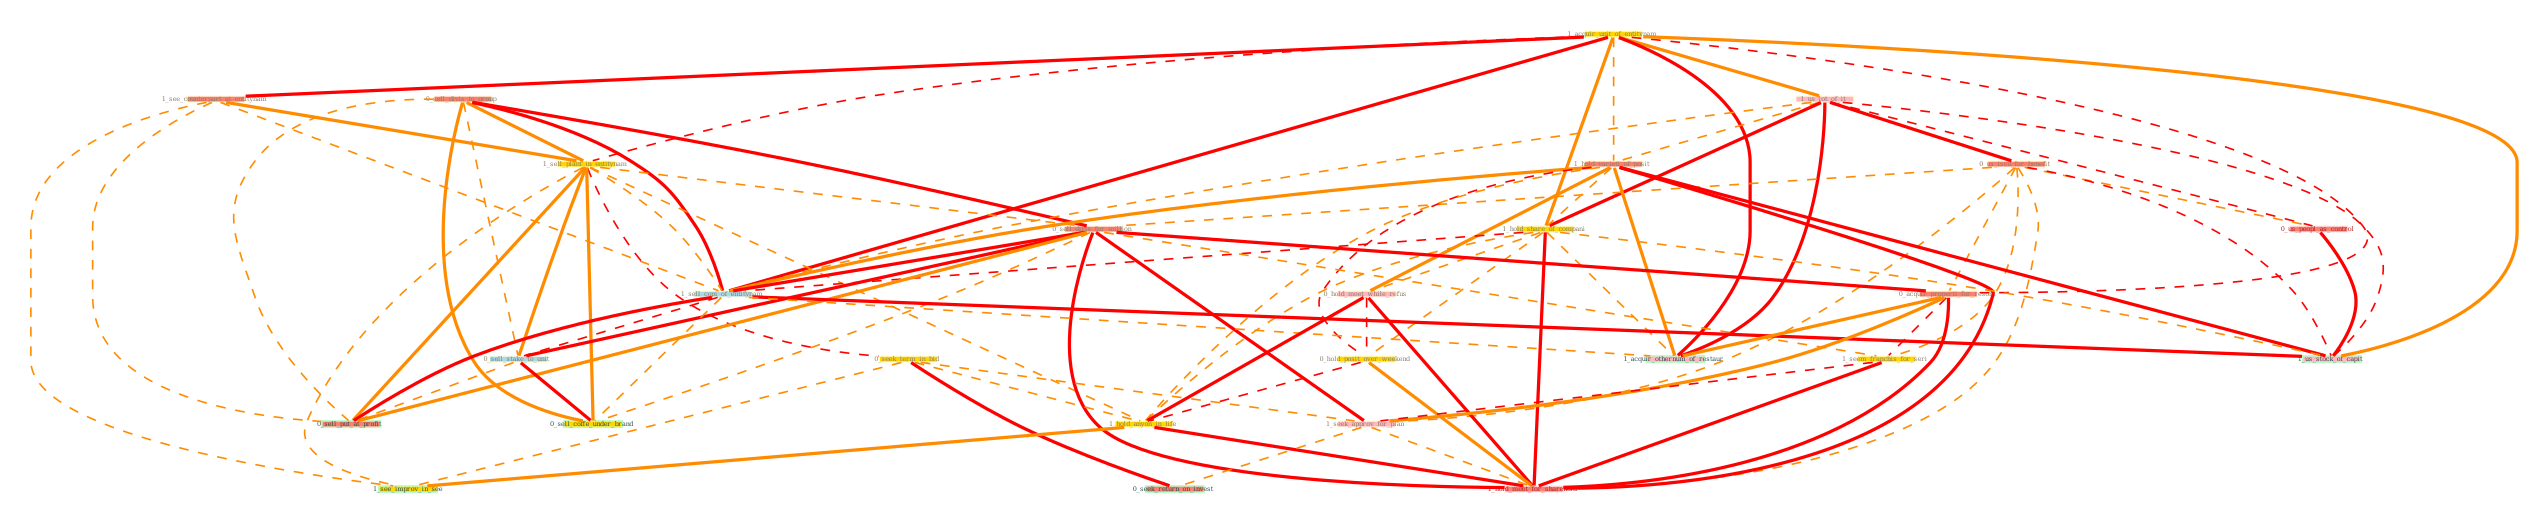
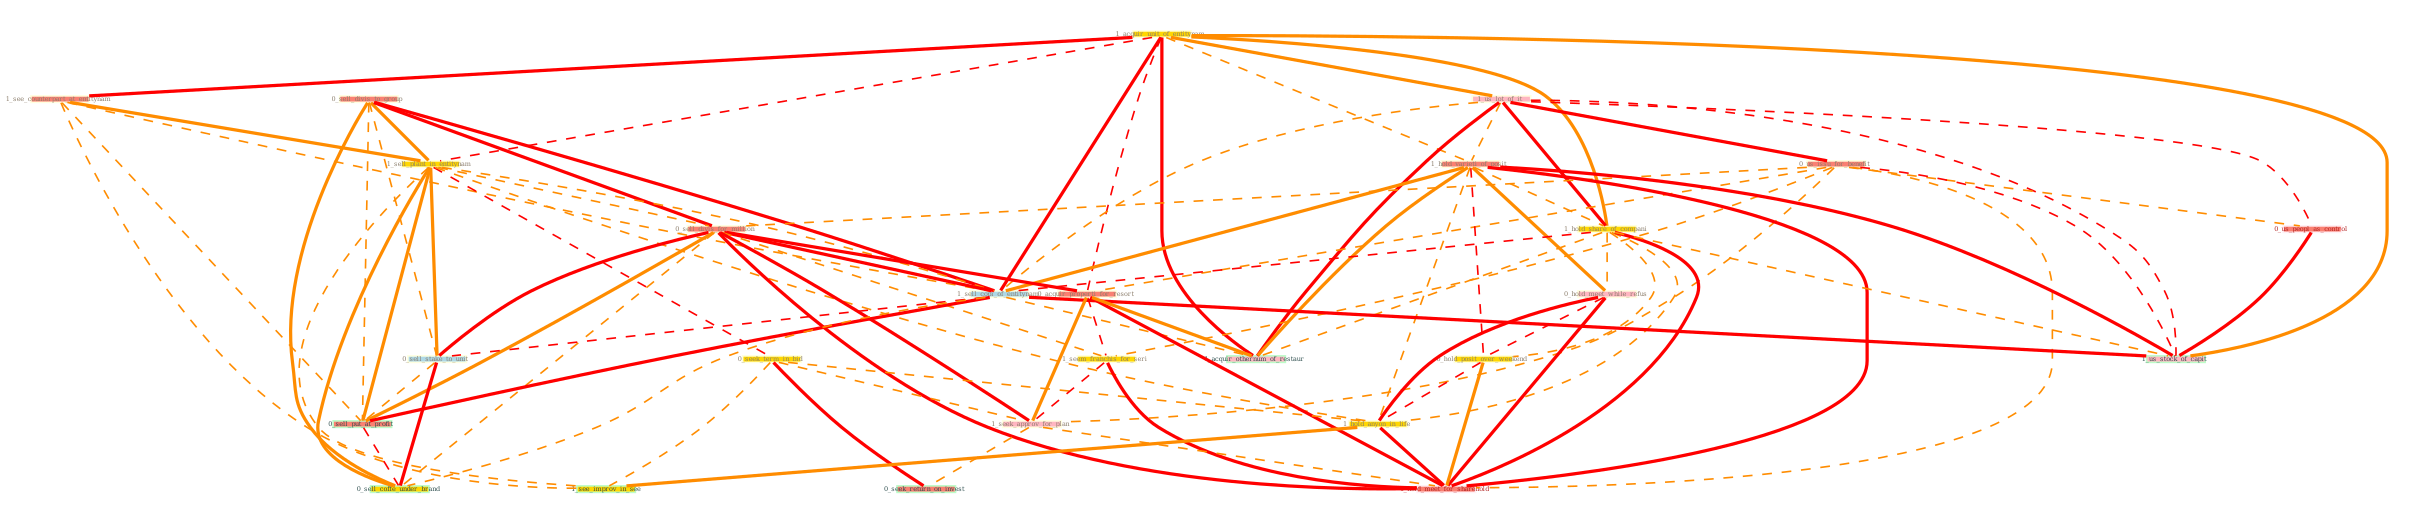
  graph {
    node [color="#ffffe0" fillcolor=salmon fixedsize=true fontcolor="#8b7d6b" fontsize=4 shape=polygon style=filled]
    edge [color=darkorange style=dashed w=1]
    "0_sell_divis_to_group " [height=.06 width=.5]
    "1_acquir_unit_of_entitynam " [fillcolor=gold height=.06 width=.5]
    "1_see_counterpart_at_entitynam " [height=.06 width=.5]
    "1_sell_plant_in_entitynam " [fillcolor=gold height=.06 width=.5]
    "1_us_lot_of_it " [fillcolor=lightpink height=.06 width=.5]
    "0_us_issu_for_benefit " [height=.06 width=.5]
    "1_hold_varieti_of_posit " [height=.06 width=.5]
    "1_hold_share_of_compani " [fillcolor=gold height=.06 width=.5]
    "0_sell_divis_for_million " [height=.06 width=.5]
    "1_sell_copi_of_entitynam " [fillcolor=lightblue height=.06 width=.5]
    "0_hold_meet_while_refus " [fillcolor=lightpink height=.06 width=.5]
    "0_acquir_properti_for_resort " [height=.06 width=.5]
    "0_seek_term_in_bid " [fillcolor=gold height=.06 width=.5]
    "0_hold_posit_over_weekend " [fillcolor=gold height=.06 width=.5]
    "0_sell_stake_to_unit " [fillcolor=lightblue height=.06 width=.5]
    "1_seem_franchis_for_seri " [fillcolor=gold height=.06 width=.5]
    "1_hold_anyon_in_life " [fillcolor=gold height=.06 width=.5]
    "1_seek_approv_for_plan " [fillcolor=lightpink height=.06 width=.5]
    "0_us_peopl_as_control " [color="#fff0f5" fontcolor="#b22222" height=.06 width=.5]
    "1_hold_meet_for_sharehold " [color="#fff0f5" fontcolor="#b22222" height=.06 width=.5]
    "0_sell_put_at_profit " [color="#BDFCC9" fontcolor="#2f4f4f" height=.06 width=.5]
    "0_sell_coffe_under_brand " [color="#BDFCC9" fillcolor=gold fontcolor="#2f4f4f" height=.06 width=.5]
    "1_us_stock_of_capit " [color="#BDFCC9" fillcolor=lightpink fontcolor="#2f4f4f" height=.06 width=.5]
    "1_acquir_othernum_of_restaur " [color="#BDFCC9" fillcolor=lightpink fontcolor="#2f4f4f" height=.06 width=.5]
    n25 [color="#BDFCC9" fillcolor=gold fontcolor="#2f4f4f" height=.06 label="1_see_improv_in_see" width=.5]
    "0_seek_return_on_invest " [color="#BDFCC9" fontcolor="#2f4f4f" height=.06 width=.5]
    subgraph sub_1 {
      "0_sell_divis_to_group "
      "1_acquir_unit_of_entitynam "
      "1_see_counterpart_at_entitynam "
      "1_sell_plant_in_entitynam "
      "1_us_lot_of_it "
      "0_us_issu_for_benefit "
      "1_hold_varieti_of_posit "
      "1_hold_share_of_compani "
      "0_sell_divis_for_million "
      "1_sell_copi_of_entitynam "
      "0_hold_meet_while_refus "
      "0_acquir_properti_for_resort "
      "0_seek_term_in_bid "
      "0_hold_posit_over_weekend "
      "0_sell_stake_to_unit "
      "1_seem_franchis_for_seri "
      "1_hold_anyon_in_life "
      "1_seek_approv_for_plan "
    }
    subgraph sub_2 {
      "0_us_peopl_as_control "
      "1_hold_meet_for_sharehold "
    }
    "0_sell_divis_to_group " -- "1_sell_plant_in_entitynam " [style=bold]
    "0_sell_divis_to_group " -- "0_sell_divis_for_million " [color=red style=bold w=2]
    "0_sell_divis_to_group " -- "1_sell_copi_of_entitynam " [color=red style=bold]
    "0_sell_divis_to_group " -- "0_sell_stake_to_unit " [w=2]
    "0_sell_divis_to_group " -- "0_sell_put_at_profit "
    "0_sell_divis_to_group " -- "0_sell_coffe_under_brand " [style=bold]
    "1_acquir_unit_of_entitynam " -- "1_see_counterpart_at_entitynam " [color=red style=bold]
    "1_acquir_unit_of_entitynam " -- "1_sell_plant_in_entitynam " [color=red]
    "1_acquir_unit_of_entitynam " -- "1_us_lot_of_it " [style=bold]
    "1_acquir_unit_of_entitynam " -- "1_hold_varieti_of_posit "
    "1_acquir_unit_of_entitynam " -- "1_hold_share_of_compani " [style=bold]
    "1_acquir_unit_of_entitynam " -- "1_sell_copi_of_entitynam " [color=red style=bold w=2]
    "1_acquir_unit_of_entitynam " -- "0_acquir_properti_for_resort " [color=red]
    "1_acquir_unit_of_entitynam " -- "1_us_stock_of_capit " [style=bold]
    "1_acquir_unit_of_entitynam " -- "1_acquir_othernum_of_restaur " [color=red style=bold w=2]
    "1_see_counterpart_at_entitynam " -- "1_sell_plant_in_entitynam " [style=bold]
    "1_see_counterpart_at_entitynam " -- "1_sell_copi_of_entitynam "
    "1_see_counterpart_at_entitynam " -- "0_sell_put_at_profit "
    "1_see_counterpart_at_entitynam " -- n25
    "1_sell_plant_in_entitynam " -- "0_sell_divis_for_million "
    "1_sell_plant_in_entitynam " -- "1_sell_copi_of_entitynam " [w=2]
    "1_sell_plant_in_entitynam " -- "0_seek_term_in_bid " [color=red]
    "1_sell_plant_in_entitynam " -- "0_sell_stake_to_unit " [style=bold]
    "1_sell_plant_in_entitynam " -- "1_hold_anyon_in_life "
    "1_sell_plant_in_entitynam " -- "0_sell_put_at_profit " [style=bold]
    "1_sell_plant_in_entitynam " -- "0_sell_coffe_under_brand " [style=bold]
    "1_sell_plant_in_entitynam " -- n25
    "1_us_lot_of_it " -- "0_us_issu_for_benefit " [color=red style=bold]
    "1_us_lot_of_it " -- "1_hold_varieti_of_posit "
    "1_us_lot_of_it " -- "1_hold_share_of_compani " [color=red style=bold]
    "1_us_lot_of_it " -- "1_sell_copi_of_entitynam "
    "1_us_lot_of_it " -- "0_us_peopl_as_control " [color=red]
    "1_us_lot_of_it " -- "1_us_stock_of_capit " [color=red w=2]
    "1_us_lot_of_it " -- "1_acquir_othernum_of_restaur " [color=red style=bold]
    "0_us_issu_for_benefit " -- "0_sell_divis_for_million "
    "0_us_issu_for_benefit " -- "0_acquir_properti_for_resort "
    "0_us_issu_for_benefit " -- "1_seem_franchis_for_seri "
    "0_us_issu_for_benefit " -- "1_seek_approv_for_plan "
    "0_us_issu_for_benefit " -- "0_us_peopl_as_control "
    "0_us_issu_for_benefit " -- "1_hold_meet_for_sharehold "
    "0_us_issu_for_benefit " -- "1_us_stock_of_capit " [color=red]
    "1_hold_varieti_of_posit " -- "1_hold_share_of_compani " [w=2]
    "1_hold_varieti_of_posit " -- "1_sell_copi_of_entitynam " [style=bold]
    "1_hold_varieti_of_posit " -- "0_hold_meet_while_refus " [style=bold]
    "1_hold_varieti_of_posit " -- "0_hold_posit_over_weekend " [color=red]
    "1_hold_varieti_of_posit " -- "1_hold_anyon_in_life "
    "1_hold_varieti_of_posit " -- "1_hold_meet_for_sharehold " [color=red style=bold]
    "1_hold_varieti_of_posit " -- "1_us_stock_of_capit " [color=red style=bold]
    "1_hold_varieti_of_posit " -- "1_acquir_othernum_of_restaur " [style=bold]
    "1_hold_share_of_compani " -- "1_sell_copi_of_entitynam " [color=red]
    "1_hold_share_of_compani " -- "0_hold_meet_while_refus "
    "1_hold_share_of_compani " -- "0_hold_posit_over_weekend "
    "1_hold_share_of_compani " -- "1_hold_anyon_in_life "
    "1_hold_share_of_compani " -- "1_hold_meet_for_sharehold " [color=red style=bold]
    "1_hold_share_of_compani " -- "1_us_stock_of_capit "
    "1_hold_share_of_compani " -- "1_acquir_othernum_of_restaur "
    "0_sell_divis_for_million " -- "1_sell_copi_of_entitynam " [color=red style=bold]
    "0_sell_divis_for_million " -- "0_acquir_properti_for_resort " [color=red style=bold]
    "0_sell_divis_for_million " -- "0_sell_stake_to_unit " [color=red style=bold]
    "0_sell_divis_for_million " -- "1_seem_franchis_for_seri "
    "0_sell_divis_for_million " -- "1_seek_approv_for_plan " [color=red style=bold]
    "0_sell_divis_for_million " -- "1_hold_meet_for_sharehold " [color=red style=bold]
    "0_sell_divis_for_million " -- "0_sell_put_at_profit " [style=bold]
    "0_sell_divis_for_million " -- "0_sell_coffe_under_brand "
    "1_sell_copi_of_entitynam " -- "0_sell_stake_to_unit " [color=red]
    "1_sell_copi_of_entitynam " -- "0_sell_put_at_profit " [color=red style=bold]
    "1_sell_copi_of_entitynam " -- "0_sell_coffe_under_brand "
    "1_sell_copi_of_entitynam " -- "1_us_stock_of_capit " [color=red style=bold]
    "1_sell_copi_of_entitynam " -- "1_acquir_othernum_of_restaur "
    "0_hold_meet_while_refus " -- "0_hold_posit_over_weekend " [color=red]
    "0_hold_meet_while_refus " -- "1_hold_anyon_in_life " [color=red style=bold]
    "0_hold_meet_while_refus " -- "1_hold_meet_for_sharehold " [color=red style=bold w=2]
    "0_acquir_properti_for_resort " -- "1_seem_franchis_for_seri " [color=red]
    "0_acquir_properti_for_resort " -- "1_seek_approv_for_plan " [style=bold]
    "0_acquir_properti_for_resort " -- "1_hold_meet_for_sharehold " [color=red style=bold]
    "0_acquir_properti_for_resort " -- "1_acquir_othernum_of_restaur " [style=bold]
    "0_seek_term_in_bid " -- "1_hold_anyon_in_life "
    "0_seek_term_in_bid " -- "1_seek_approv_for_plan "
    "0_seek_term_in_bid " -- n25
    "0_seek_term_in_bid " -- "0_seek_return_on_invest " [color=red style=bold]
    "0_hold_posit_over_weekend " -- "1_hold_anyon_in_life " [color=red]
    "0_hold_posit_over_weekend " -- "1_hold_meet_for_sharehold " [style=bold]
    "0_sell_stake_to_unit " -- "0_sell_put_at_profit "
    "0_sell_stake_to_unit " -- "0_sell_coffe_under_brand " [color=red style=bold]
    "1_seem_franchis_for_seri " -- "1_seek_approv_for_plan " [color=red]
    "1_seem_franchis_for_seri " -- "1_hold_meet_for_sharehold " [color=red style=bold]
    "1_hold_anyon_in_life " -- "1_hold_meet_for_sharehold " [color=red style=bold]
    "1_hold_anyon_in_life " -- n25 [style=bold]
    "1_seek_approv_for_plan " -- "1_hold_meet_for_sharehold "
    "1_seek_approv_for_plan " -- "0_seek_return_on_invest "
    "0_us_peopl_as_control " -- "1_us_stock_of_capit " [color=red style=bold]
+   "0_sell_put_at_profit " -- "0_sell_coffe_under_brand " [color=red]
  }
